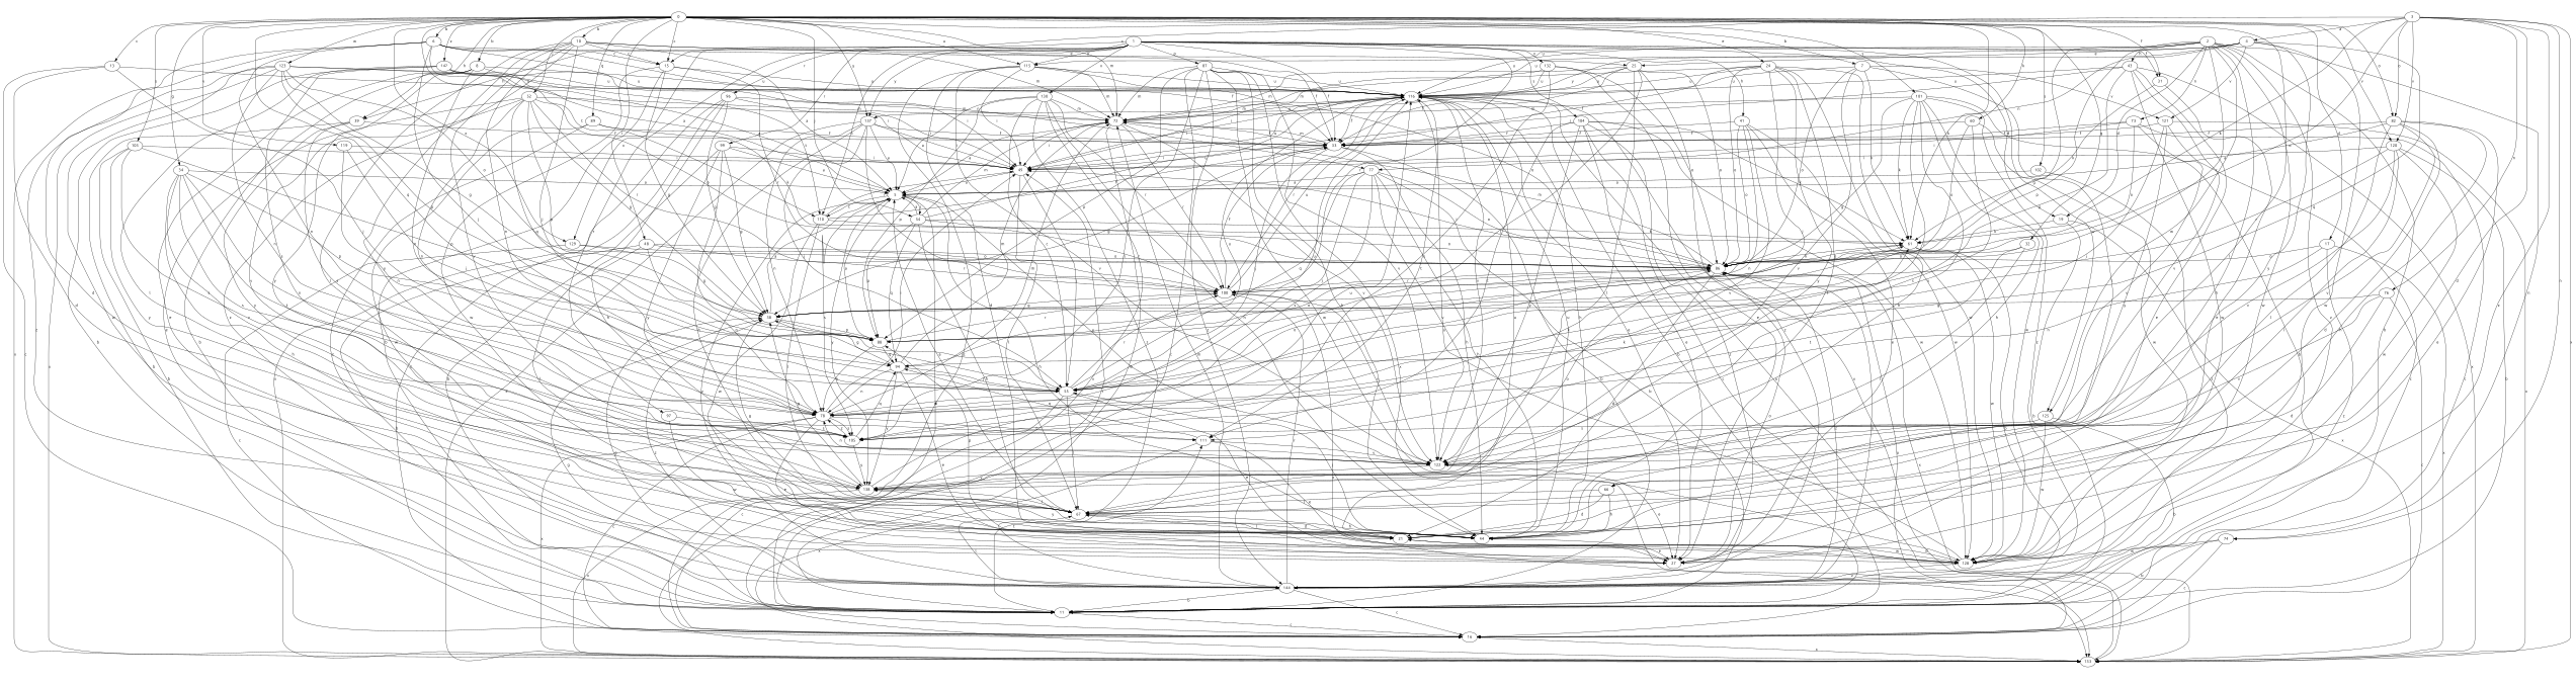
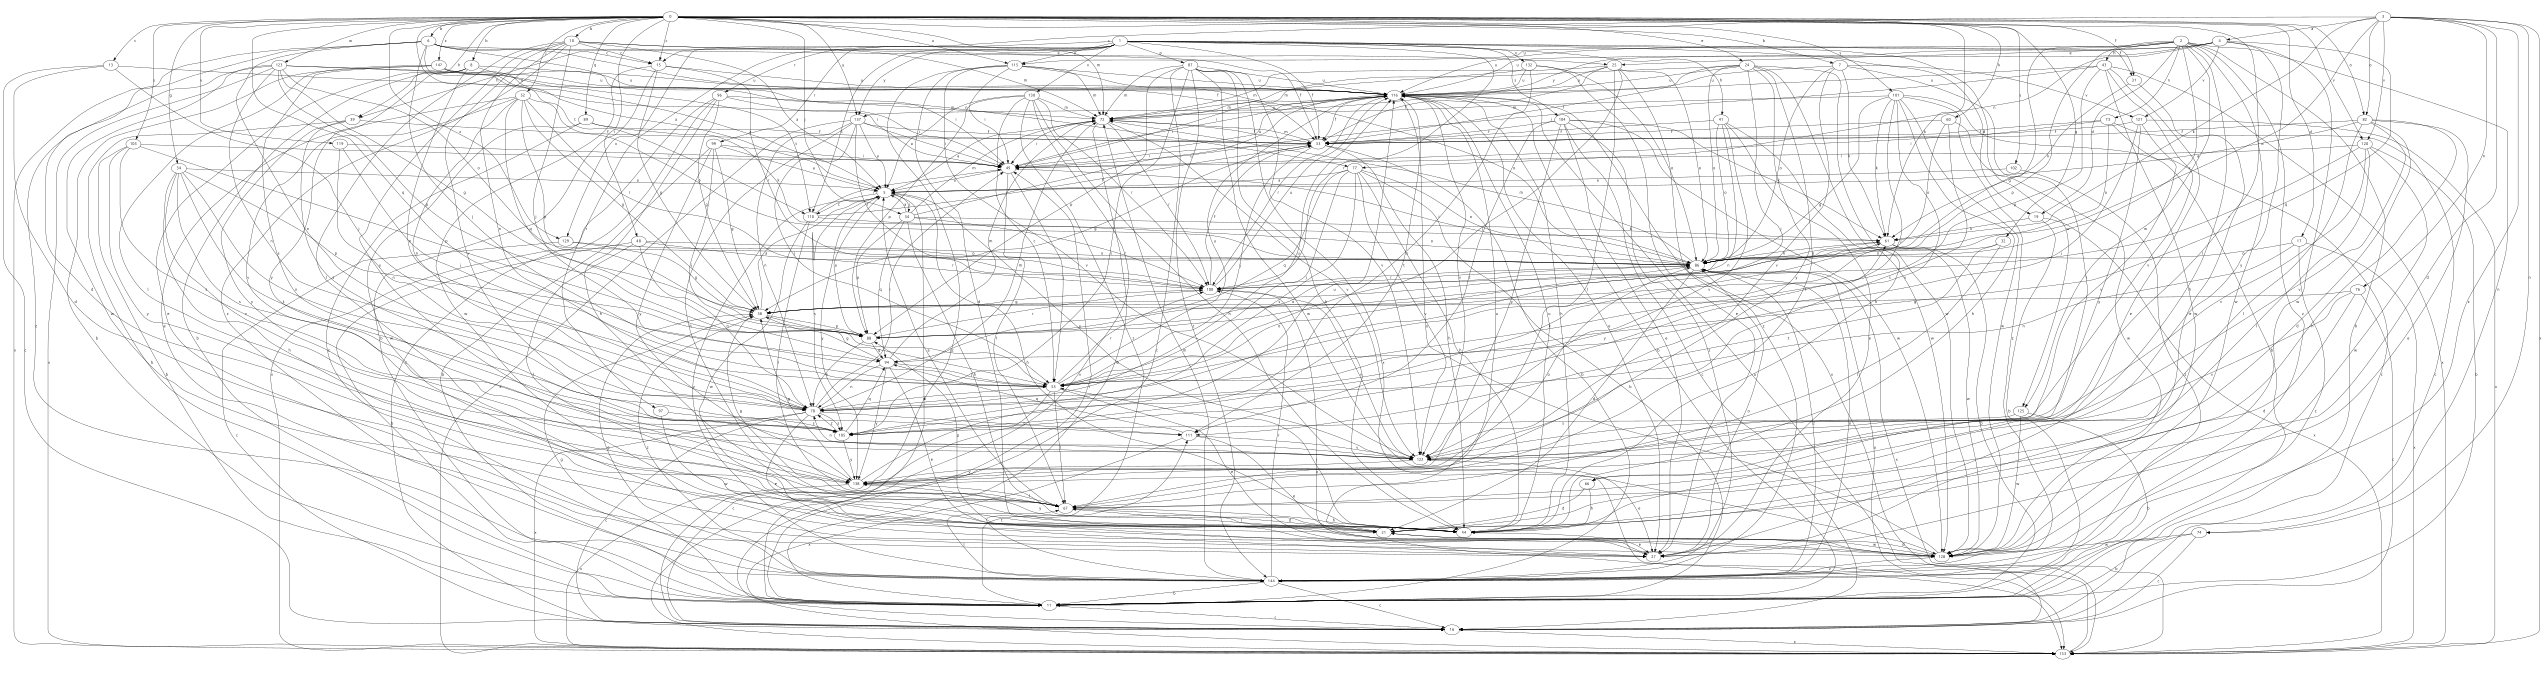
  strict digraph {
    fontname=Ubuntu
    node [fontname=Ubuntu]
    edge [fontname=Ubuntu]
    0
    6
    7
    8
    10
    13
    15
    17
    24
    31
    34
    n12 [label=32]
    39
    48
    52
    54
    60
    61
    66
    72
    82
    89
    94
    101
    102
    103
    110
    115
    119
    120
    123
    129
    137
    142
    33
    21
    133
    25
    77
    5
    55
    78
    116
    n44 [label=86]
    121
    122
    11
    138
    27
    144
    67
    16
    100
    38
    128
    44
    88
    105
    111
    49
    1
    19
    41
    87
    96
    97
    99
    104
    125
    130
    132
    2
    43
    73
    74
    3
    4
    76
    0 -> 6 [label=b]
    0 -> 7 [label=b]
    0 -> 8 [label=b]
    0 -> 10 [label=b]
    0 -> 13 [label=c]
    0 -> 15 [label=c]
    0 -> 17 [label=d]
    0 -> 24 [label=e]
    0 -> 31 [label=f]
    0 -> 34 [label=g]
    0 -> n12 [label=g]
    0 -> 39 [label=h]
    0 -> 48 [label=i]
    0 -> 52 [label=j]
    0 -> 54 [label=j]
    0 -> 60 [label=k]
    0 -> 61 [label=k]
    0 -> 66 [label=l]
    0 -> 72 [label=m]
    0 -> 82 [label=o]
    0 -> 89 [label=q]
    0 -> 94 [label=q]
    0 -> 101 [label=s]
    0 -> 102 [label=s]
    0 -> 103 [label=s]
    0 -> 110 [label=t]
    0 -> 115 [label=u]
    0 -> 119 [label=v]
    0 -> 120 [label=v]
    0 -> 123 [label=w]
    0 -> 129 [label=x]
    0 -> 137 [label=y]
    0 -> 142 [label=z]
    6 -> 15 [label=c]
    6 -> 33 [label=f]
    6 -> 21 [label=d]
    6 -> 133 [label=x]
    6 -> 25 [label=e]
    6 -> 77 [label=n]
    6 -> 5 [label=a]
    6 -> 55 [label=j]
    6 -> 78 [label=n]
    7 -> 61 [label=k]
    7 -> 66 [label=l]
    7 -> 116 [label=u]
    7 -> n44 [label=o]
    7 -> 121 [label=v]
    7 -> 122 [label=v]
    8 -> 110 [label=t]
    8 -> 78 [label=n]
    8 -> 116 [label=u]
    8 -> 11 [label=b]
    8 -> 138 [label=y]
    8 -> 27 [label=e]
    10 -> 15 [label=c]
    10 -> 72 [label=m]
    10 -> 33 [label=f]
    10 -> 5 [label=a]
    10 -> 55 [label=j]
    10 -> 78 [label=n]
    10 -> 122 [label=v]
    10 -> 138 [label=y]
    10 -> 144 [label=z]
    10 -> 67 [label=l]
    13 -> 21 [label=d]
    13 -> 55 [label=j]
    13 -> 116 [label=u]
    13 -> 16 [label=c]
    15 -> 116 [label=u]
    15 -> 11 [label=b]
    15 -> 100 [label=r]
    15 -> 38 [label=g]
    15 -> 128 [label=w]
    17 -> 133 [label=x]
    17 -> 78 [label=n]
    17 -> n44 [label=o]
    17 -> 144 [label=z]
    24 -> 72 [label=m]
    24 -> 33 [label=f]
    24 -> 55 [label=j]
    24 -> 116 [label=u]
    24 -> n44 [label=o]
    24 -> 138 [label=y]
    24 -> 67 [label=l]
    24 -> 128 [label=w]
    24 -> 44 [label=h]
    31 -> 61 [label=k]
    31 -> 27 [label=e]
    34 -> 5 [label=a]
    34 -> 78 [label=n]
    34 -> 122 [label=v]
    34 -> 44 [label=h]
    34 -> 88 [label=p]
    34 -> 105 [label=s]
    34 -> 111 [label=t]
    n12 -> n44 [label=o]
    n12 -> 67 [label=l]
    n12 -> 111 [label=t]
    39 -> 33 [label=f]
    39 -> 11 [label=b]
    39 -> 138 [label=y]
    39 -> 105 [label=s]
    48 -> 78 [label=n]
    48 -> n44 [label=o]
    48 -> 11 [label=b]
    48 -> 67 [label=l]
    48 -> 100 [label=r]
-   52 -> 72 [label=m]
    52 -> 94 [label=q]
    52 -> 78 [label=n]
    52 -> n44 [label=o]
    52 -> 122 [label=v]
    52 -> 27 [label=e]
    52 -> 100 [label=r]
    52 -> 38 [label=g]
    52 -> 88 [label=p]
    54 -> 61 [label=k]
    54 -> 72 [label=m]
    54 -> 94 [label=q]
    54 -> 5 [label=a]
    54 -> 116 [label=u]
    54 -> 100 [label=r]
    54 -> 44 [label=h]
    54 -> 88 [label=p]
    60 -> 33 [label=f]
    60 -> n44 [label=o]
    60 -> 128 [label=w]
    60 -> 105 [label=s]
    61 -> n44 [label=o]
    61 -> 11 [label=b]
    61 -> 128 [label=w]
    66 -> 21 [label=d]
-   66 -> 67 [label=l]
    66 -> 44 [label=h]
    72 -> 33 [label=f]
    72 -> 5 [label=a]
    72 -> 116 [label=u]
    72 -> 122 [label=v]
    72 -> 11 [label=b]
    72 -> 100 [label=r]
    72 -> 49 [label=i]
    82 -> 33 [label=f]
    82 -> 21 [label=d]
    82 -> 5 [label=a]
    82 -> 122 [label=v]
    82 -> 27 [label=e]
    82 -> 67 [label=l]
    82 -> 44 [label=h]
    89 -> 61 [label=k]
    89 -> 33 [label=f]
    89 -> 144 [label=z]
    89 -> 128 [label=w]
    94 -> 72 [label=m]
    94 -> 55 [label=j]
    94 -> 78 [label=n]
    94 -> 138 [label=y]
    94 -> 27 [label=e]
    94 -> 38 [label=g]
    101 -> 61 [label=k]
    101 -> 72 [label=m]
    101 -> 55 [label=j]
    101 -> 122 [label=v]
    101 -> 11 [label=b]
    101 -> 144 [label=z]
    101 -> 38 [label=g]
    101 -> 128 [label=w]
    101 -> 44 [label=h]
    102 -> 5 [label=a]
    102 -> 144 [label=z]
    103 -> 11 [label=b]
    103 -> 138 [label=y]
    103 -> 88 [label=p]
    103 -> 105 [label=s]
    103 -> 49 [label=i]
    110 -> 33 [label=f]
    110 -> n44 [label=o]
    110 -> 67 [label=l]
    110 -> 128 [label=w]
    110 -> 49 [label=i]
    115 -> 72 [label=m]
    115 -> 21 [label=d]
    115 -> 116 [label=u]
    115 -> n44 [label=o]
    115 -> 122 [label=v]
    115 -> 16 [label=c]
    115 -> 49 [label=i]
    119 -> 55 [label=j]
    119 -> 78 [label=n]
    119 -> 49 [label=i]
    120 -> 122 [label=v]
    120 -> 11 [label=b]
    120 -> 67 [label=l]
    120 -> 100 [label=r]
    120 -> 128 [label=w]
    120 -> 49 [label=i]
    123 -> 133 [label=x]
    123 -> 78 [label=n]
    123 -> 116 [label=u]
    123 -> n44 [label=o]
    123 -> 144 [label=z]
    123 -> 38 [label=g]
    123 -> 128 [label=w]
    123 -> 88 [label=p]
    123 -> 49 [label=i]
    129 -> n44 [label=o]
    129 -> 16 [label=c]
    129 -> 38 [label=g]
    137 -> 33 [label=f]
    137 -> 133 [label=x]
    137 -> 5 [label=a]
    137 -> 55 [label=j]
    137 -> 78 [label=n]
    137 -> 100 [label=r]
    137 -> 44 [label=h]
    137 -> 49 [label=i]
    142 -> 5 [label=a]
    142 -> 116 [label=u]
    142 -> 11 [label=b]
    142 -> 67 [label=l]
    142 -> 105 [label=s]
    142 -> 49 [label=i]
    33 -> 72 [label=m]
    33 -> 55 [label=j]
    33 -> 11 [label=b]
    33 -> 38 [label=g]
    33 -> 44 [label=h]
    33 -> 49 [label=i]
    21 -> 116 [label=u]
    21 -> 67 [label=l]
    21 -> 128 [label=w]
    21 -> 88 [label=p]
    133 -> 116 [label=u]
    25 -> 72 [label=m]
    25 -> 33 [label=f]
    25 -> 55 [label=j]
    25 -> 116 [label=u]
    25 -> n44 [label=o]
    25 -> 144 [label=z]
    25 -> 67 [label=l]
    77 -> 94 [label=q]
    77 -> 5 [label=a]
    77 -> 55 [label=j]
    77 -> n44 [label=o]
    77 -> 122 [label=v]
    77 -> 11 [label=b]
    77 -> 44 [label=h]
    77 -> 105 [label=s]
    5 -> 54 [label=j]
    5 -> 110 [label=t]
    5 -> 11 [label=b]
    5 -> 138 [label=y]
    5 -> 144 [label=z]
    5 -> 44 [label=h]
    5 -> 105 [label=s]
    55 -> 78 [label=n]
    55 -> 116 [label=u]
    55 -> n44 [label=o]
    55 -> 27 [label=e]
    55 -> 67 [label=l]
    55 -> 16 [label=c]
    55 -> 100 [label=r]
    78 -> 61 [label=k]
    78 -> 72 [label=m]
    78 -> 133 [label=x]
    78 -> 116 [label=u]
    78 -> 27 [label=e]
    78 -> 16 [label=c]
    78 -> 105 [label=s]
    78 -> 111 [label=t]
    78 -> 49 [label=i]
    116 -> 72 [label=m]
    116 -> 33 [label=f]
    116 -> 133 [label=x]
    116 -> 122 [label=v]
    116 -> 11 [label=b]
    116 -> 27 [label=e]
    116 -> 100 [label=r]
    116 -> 44 [label=h]
    116 -> 111 [label=t]
    116 -> 49 [label=i]
    n44 -> 61 [label=k]
    n44 -> 72 [label=m]
    n44 -> 21 [label=d]
    n44 -> 133 [label=x]
    n44 -> 144 [label=z]
    n44 -> 100 [label=r]
    n44 -> 49 [label=i]
    121 -> 33 [label=f]
    121 -> 133 [label=x]
    121 -> 55 [label=j]
    121 -> 138 [label=y]
    121 -> 16 [label=c]
    122 -> 5 [label=a]
    122 -> 78 [label=n]
    122 -> 138 [label=y]
    122 -> 27 [label=e]
    11 -> 16 [label=c]
    11 -> 38 [label=g]
    11 -> 111 [label=t]
    11 -> 49 [label=i]
    138 -> 133 [label=x]
    138 -> 116 [label=u]
    138 -> n44 [label=o]
    138 -> 67 [label=l]
    138 -> 38 [label=g]
    27 -> n44 [label=o]
    144 -> 72 [label=m]
    144 -> n44 [label=o]
    144 -> 11 [label=b]
    144 -> 67 [label=l]
    144 -> 16 [label=c]
    144 -> 100 [label=r]
    144 -> 38 [label=g]
    67 -> 21 [label=d]
    67 -> 5 [label=a]
    67 -> 38 [label=g]
    67 -> 44 [label=h]
    16 -> 133 [label=x]
    16 -> n44 [label=o]
    100 -> 33 [label=f]
    100 -> 133 [label=x]
    100 -> 116 [label=u]
    100 -> 122 [label=v]
    100 -> 38 [label=g]
    38 -> 5 [label=a]
    38 -> 55 [label=j]
    38 -> 144 [label=z]
    38 -> 88 [label=p]
    128 -> 21 [label=d]
    128 -> 116 [label=u]
    128 -> 144 [label=z]
    44 -> 55 [label=j]
    44 -> 116 [label=u]
    44 -> 138 [label=y]
    44 -> 27 [label=e]
    88 -> 94 [label=q]
    88 -> 5 [label=a]
    88 -> 78 [label=n]
    88 -> n44 [label=o]
    88 -> 100 [label=r]
-   105 -> 61 [label=k]
+   105 -> 61 [label=y]
    105 -> 94 [label=q]
    105 -> 78 [label=z]
    105 -> 138 [label=y]
    111 -> 94 [label=q]
    111 -> 133 [label=x]
    111 -> 122 [label=v]
    111 -> 27 [label=e]
    49 -> 5 [label=a]
    49 -> 55 [label=j]
    49 -> 116 [label=u]
    49 -> 67 [label=l]
    1 -> 31 [label=f]
    1 -> 39 [label=h]
    1 -> 110 [label=t]
    1 -> 115 [label=u]
    1 -> 129 [label=x]
    1 -> 137 [label=y]
    1 -> 33 [label=f]
    1 -> 100 [label=r]
    1 -> 19 [label=d]
    1 -> 41 [label=h]
    1 -> 87 [label=p]
    1 -> 96 [label=r]
    1 -> 97 [label=r]
    1 -> 99 [label=r]
    1 -> 104 [label=s]
    1 -> 125 [label=w]
    1 -> 130 [label=x]
    1 -> 132 [label=x]
    19 -> 61 [label=k]
    19 -> 133 [label=x]
    19 -> 11 [label=b]
    41 -> 33 [label=f]
    41 -> 78 [label=n]
    41 -> n44 [label=o]
    41 -> 122 [label=v]
    41 -> 27 [label=e]
    41 -> 128 [label=w]
    87 -> 72 [label=m]
    87 -> 133 [label=x]
    87 -> 116 [label=u]
    87 -> 122 [label=v]
    87 -> 144 [label=z]
    87 -> 16 [label=c]
    87 -> 128 [label=w]
    87 -> 44 [label=h]
    87 -> 88 [label=p]
    87 -> 105 [label=s]
    96 -> 72 [label=m]
    96 -> 133 [label=x]
    96 -> 16 [label=c]
    96 -> 38 [label=g]
    96 -> 44 [label=h]
    96 -> 49 [label=i]
    97 -> 128 [label=w]
    97 -> 105 [label=s]
    99 -> 5 [label=a]
    99 -> 55 [label=j]
    99 -> 11 [label=b]
    99 -> 138 [label=y]
    99 -> 38 [label=g]
    99 -> 49 [label=i]
    104 -> 61 [label=k]
    104 -> 33 [label=f]
    104 -> 138 [label=y]
    104 -> 27 [label=e]
    104 -> 144 [label=z]
    104 -> 16 [label=c]
    104 -> 128 [label=w]
    104 -> 111 [label=t]
    125 -> 11 [label=b]
    125 -> 128 [label=w]
    125 -> 105 [label=s]
    130 -> 72 [label=m]
    130 -> 133 [label=x]
    130 -> 5 [label=a]
    130 -> 55 [label=c]
    130 -> 144 [label=z]
    130 -> 100 [label=r]
    130 -> 44 [label=h]
    130 -> 88 [label=p]
    132 -> 116 [label=u]
    132 -> n44 [label=o]
    132 -> 27 [label=e]
    132 -> 105 [label=s]
    132 -> 49 [label=i]
    2 -> 115 [label=u]
    2 -> 116 [label=u]
    2 -> 11 [label=b]
    2 -> 144 [label=z]
    2 -> 100 [label=r]
    2 -> 38 [label=g]
    2 -> 128 [label=w]
    2 -> 44 [label=h]
    2 -> 88 [label=p]
    2 -> 19 [label=d]
    2 -> 125 [label=w]
    2 -> 43 [label=h]
    2 -> 73 [label=n]
    2 -> 74 [label=n]
    43 -> 133 [label=x]
    43 -> 116 [label=u]
    43 -> 122 [label=v]
    43 -> 27 [label=e]
    43 -> 128 [label=w]
    43 -> 88 [label=p]
    43 -> 49 [label=i]
    73 -> 33 [label=f]
    73 -> n44 [label=o]
    73 -> 122 [label=v]
    73 -> 16 [label=c]
    73 -> 49 [label=i]
    74 -> 11 [label=b]
    74 -> 16 [label=c]
    74 -> 128 [label=w]
    3 -> 15 [label=c]
    3 -> 61 [label=k]
    3 -> 82 [label=o]
    3 -> 120 [label=v]
    3 -> 21 [label=d]
    3 -> 133 [label=x]
    3 -> n44 [label=o]
    3 -> 144 [label=z]
    3 -> 74 [label=n]
    3 -> 4 [label=a]
    3 -> 76 [label=n]
    4 -> 94 [label=q]
    4 -> 137 [label=y]
    4 -> 25 [label=e]
    4 -> 77 [label=n]
    4 -> 116 [label=u]
    4 -> 121 [label=v]
    4 -> 138 [label=y]
    4 -> 128 [label=w]
    76 -> 21 [label=d]
    76 -> 122 [label=v]
    76 -> 16 [label=c]
    76 -> 38 [label=g]
  }
